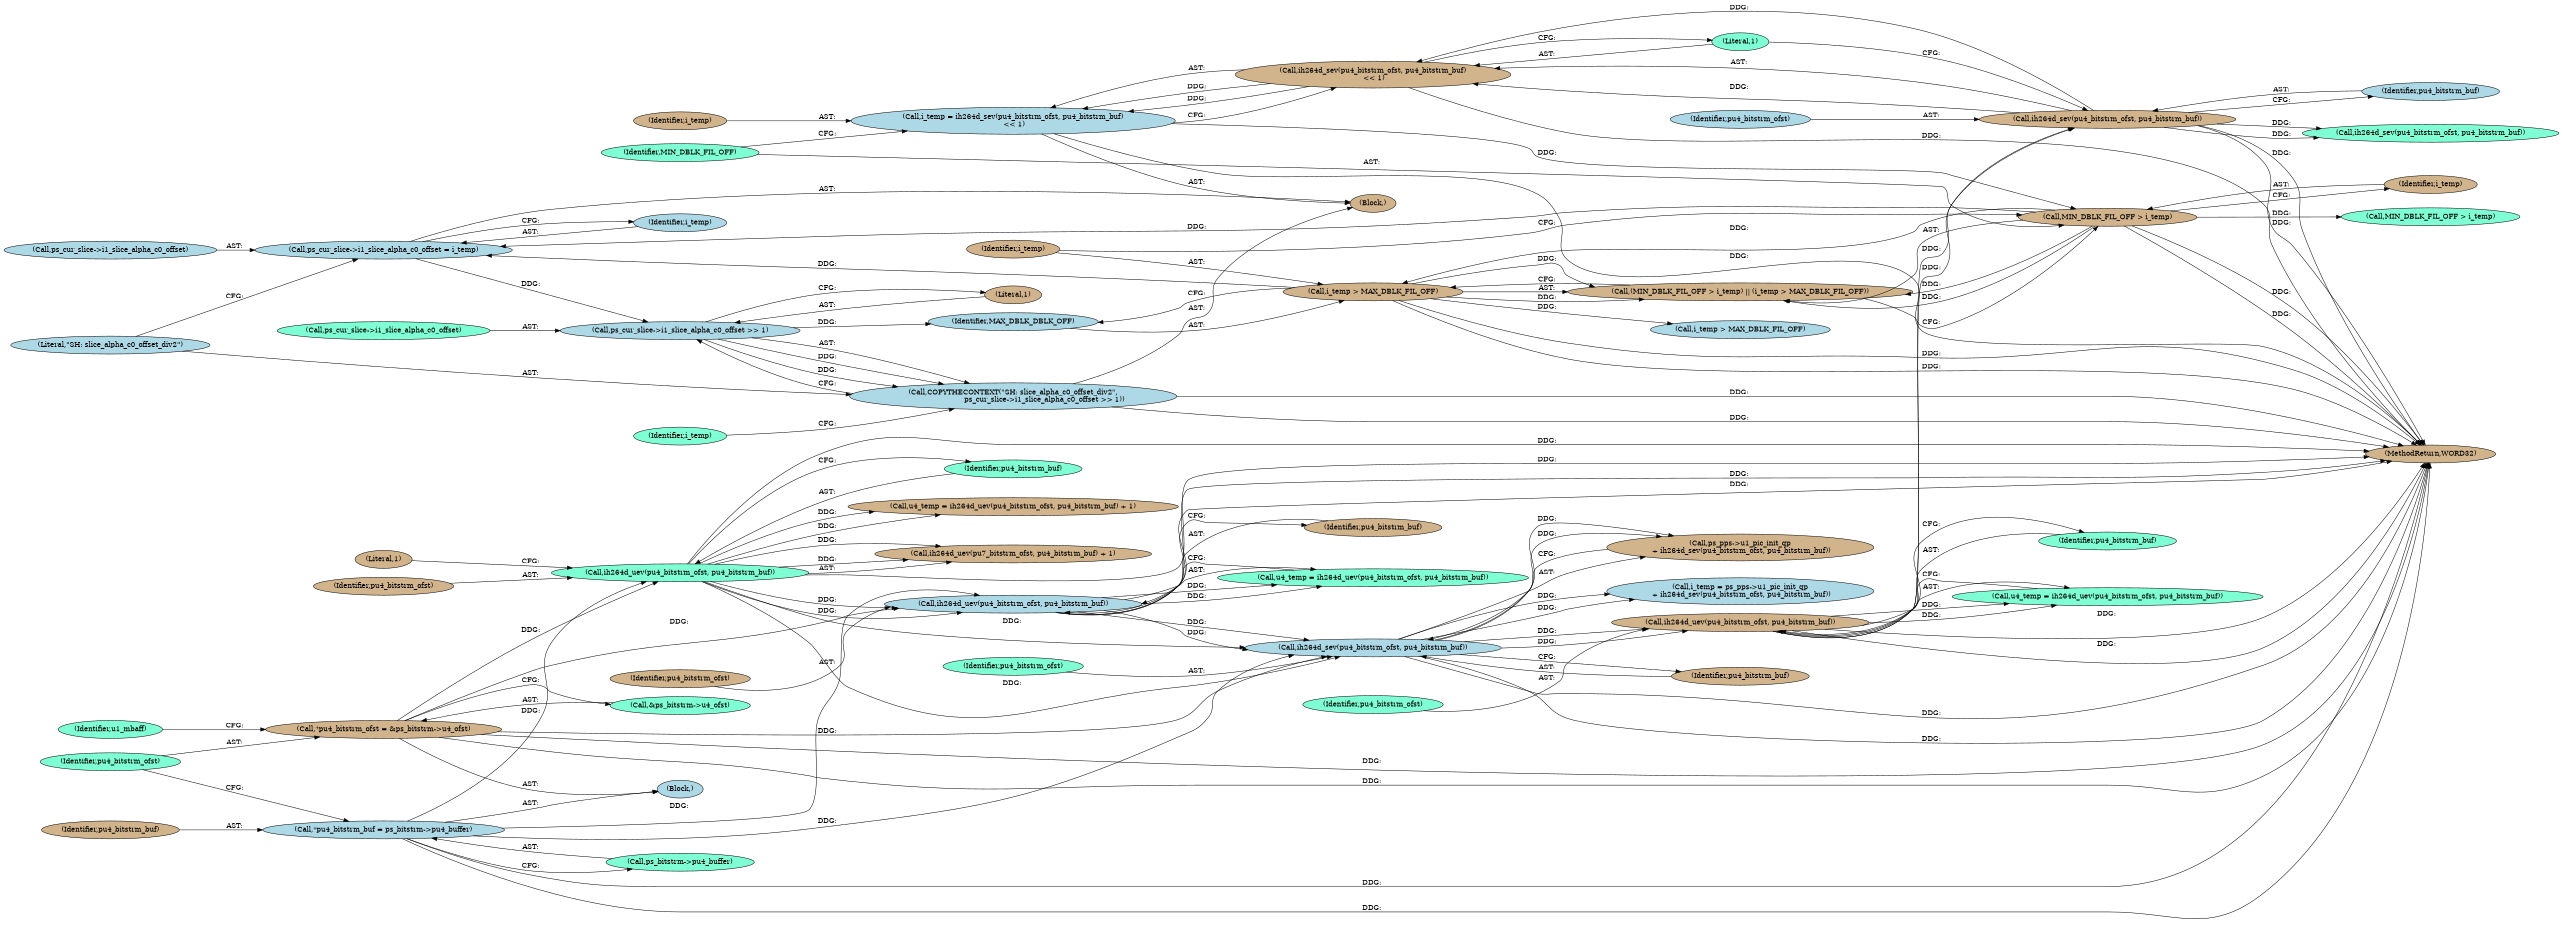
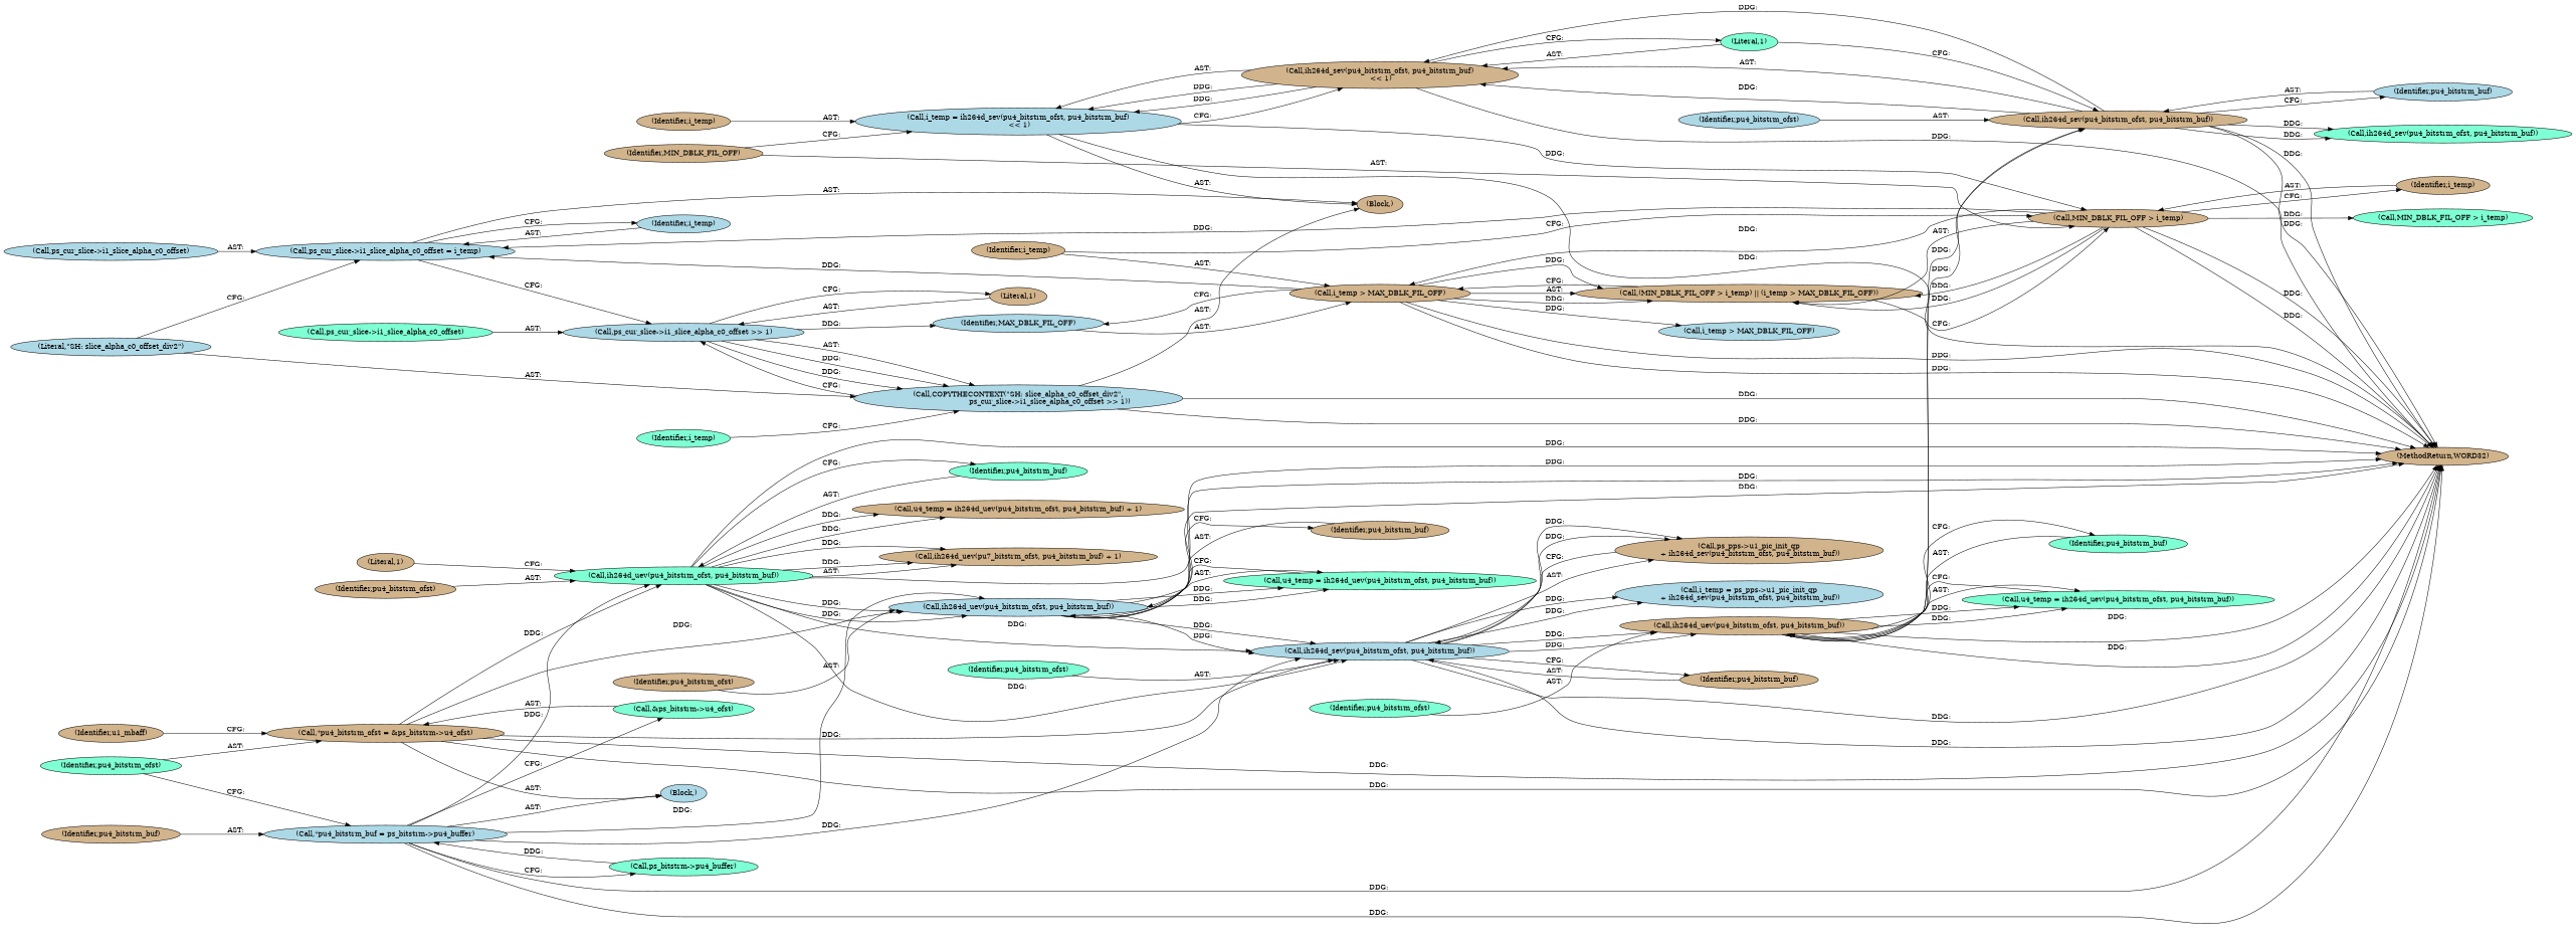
  digraph {
    rankdir=LR
    node [fillcolor=tan style=filled]
    n1 [fillcolor=lightblue label="(Call,ps_cur_slice->i1_slice_alpha_c0_offset = i_temp)"]
    n2 [fillcolor=lightblue label="(Call,ps_cur_slice->i1_slice_alpha_c0_offset >> 1)"]
    n3 [label="(Block,)"]
    n4 [fillcolor=lightblue label="(Identifier,i_temp)"]
-   n5 [fillcolor=lightblue label="(Identifier,MAX_DBLK_DBLK_OFF)"]
+   n5 [fillcolor=lightblue label="(Identifier,MAX_DBLK_FIL_OFF)"]
    n6 [fillcolor=lightblue label="(Call,COPYTHECONTEXT(\"SH: slice_alpha_c0_offset_div2\",\n                            ps_cur_slice->i1_slice_alpha_c0_offset >> 1))"]
    n7 [label="(Literal,1)"]
    n8 [label="(Call,i_temp > MAX_DBLK_FIL_OFF)"]
    n9 [label="(Call,(MIN_DBLK_FIL_OFF > i_temp) || (i_temp > MAX_DBLK_FIL_OFF))"]
    n10 [label="(MethodReturn,WORD32)"]
    n11 [fillcolor=lightblue label="(Call,i_temp > MAX_DBLK_FIL_OFF)"]
    n12 [label="(Call,MIN_DBLK_FIL_OFF > i_temp)"]
    n13 [label="(Identifier,i_temp)"]
    n14 [fillcolor=aquamarine label="(Call,MIN_DBLK_FIL_OFF > i_temp)"]
    n15 [fillcolor=lightblue label="(Call,i_temp = ih264d_sev(pu4_bitstrm_ofst, pu4_bitstrm_buf)\n << 1)"]
    n16 [label="(Call,ih264d_sev(pu4_bitstrm_ofst, pu4_bitstrm_buf)\n << 1)"]
    n17 [fillcolor=aquamarine label="(Literal,1)"]
    n18 [label="(Call,ih264d_sev(pu4_bitstrm_ofst, pu4_bitstrm_buf))"]
    n19 [fillcolor=aquamarine label="(Call,ih264d_sev(pu4_bitstrm_ofst, pu4_bitstrm_buf))"]
    n20 [fillcolor=lightblue label="(Identifier,pu4_bitstrm_buf)"]
    n21 [label="(Call,ih264d_uev(pu4_bitstrm_ofst, pu4_bitstrm_buf))"]
    n22 [fillcolor=aquamarine label="(Identifier,pu4_bitstrm_buf)"]
    n23 [fillcolor=aquamarine label="(Call,u4_temp = ih264d_uev(pu4_bitstrm_ofst, pu4_bitstrm_buf))"]
    n24 [fillcolor=lightblue label="(Call,ih264d_sev(pu4_bitstrm_ofst, pu4_bitstrm_buf))"]
    n25 [label="(Identifier,pu4_bitstrm_buf)"]
    n26 [fillcolor=lightblue label="(Call,i_temp = ps_pps->u1_pic_init_qp\n + ih264d_sev(pu4_bitstrm_ofst, pu4_bitstrm_buf))"]
    n27 [label="(Call,ps_pps->u1_pic_init_qp\n + ih264d_sev(pu4_bitstrm_ofst, pu4_bitstrm_buf))"]
    n28 [fillcolor=lightblue label="(Call,ih264d_uev(pu4_bitstrm_ofst, pu4_bitstrm_buf))"]
    n29 [fillcolor=aquamarine label="(Call,u4_temp = ih264d_uev(pu4_bitstrm_ofst, pu4_bitstrm_buf))"]
    n30 [label="(Identifier,pu4_bitstrm_buf)"]
    n31 [label="(Call,*pu4_bitstrm_ofst = &ps_bitstrm->u4_ofst)"]
    n32 [fillcolor=aquamarine label="(Call,ih264d_uev(pu4_bitstrm_ofst, pu4_bitstrm_buf))"]
    n33 [fillcolor=aquamarine label="(Call,&ps_bitstrm->u4_ofst)"]
    n34 [fillcolor=lightblue label="(Block,)"]
    n35 [fillcolor=aquamarine label="(Identifier,pu4_bitstrm_buf)"]
    n36 [label="(Call,ih264d_uev(pu7_bitstrm_ofst, pu4_bitstrm_buf) + 1)"]
    n37 [label="(Call,u4_temp = ih264d_uev(pu4_bitstrm_ofst, pu4_bitstrm_buf) + 1)"]
    n38 [fillcolor=lightblue label="(Call,*pu4_bitstrm_buf = ps_bitstrm->pu4_buffer)"]
    n39 [fillcolor=aquamarine label="(Call,ps_bitstrm->pu4_buffer)"]
    n40 [fillcolor=aquamarine label="(Identifier,i_temp)"]
    n41 [label="(Identifier,pu4_bitstrm_buf)"]
    n42 [label="(Identifier,i_temp)"]
    n43 [fillcolor=aquamarine label="(Identifier,pu4_bitstrm_ofst)"]
    n44 [fillcolor=lightblue label="(Identifier,pu4_bitstrm_ofst)"]
-   n45 [fillcolor=aquamarine label="(Identifier,MIN_DBLK_FIL_OFF)"]
+   n45 [label="(Identifier,MIN_DBLK_FIL_OFF)"]
    n46 [fillcolor=lightblue label="(Call,ps_cur_slice->i1_slice_alpha_c0_offset)"]
-   n47 [fillcolor=aquamarine label="(Identifier,u1_mbaff)"]
+   n47 [label="(Identifier,u1_mbaff)"]
    n48 [fillcolor=aquamarine label="(Identifier,pu4_bitstrm_ofst)"]
    n49 [fillcolor=aquamarine label="(Call,ps_cur_slice->i1_slice_alpha_c0_offset)"]
    n50 [label="(Literal,1)"]
    n51 [label="(Identifier,pu4_bitstrm_ofst)"]
    n52 [label="(Identifier,i_temp)"]
    n53 [fillcolor=lightblue label="(Literal,\"SH: slice_alpha_c0_offset_div2\")"]
    n54 [label="(Identifier,pu4_bitstrm_ofst)"]
    n55 [fillcolor=aquamarine label="(Identifier,pu4_bitstrm_ofst)"]
-   n1 -> n2 [label="DDG: "]
+   n1 -> n2 [label="CFG: "]
    n1 -> n3 [label="AST: "]
    n1 -> n4 [label="CFG: "]
    n2 -> n5 [label="DDG: "]
    n2 -> n6 [label="AST: "]
    n2 -> n6 [label="DDG: "]
    n2 -> n6 [label="DDG: "]
    n2 -> n7 [label="CFG: "]
    n4 -> n1 [label="AST: "]
    n5 -> n8 [label="AST: "]
    n6 -> n2 [label="CFG: "]
    n6 -> n3 [label="AST: "]
    n6 -> n10 [label="DDG: "]
    n6 -> n10 [label="DDG: "]
    n7 -> n2 [label="AST: "]
    n8 -> n1 [label="DDG: "]
    n8 -> n5 [label="CFG: "]
    n8 -> n9 [label="AST: "]
    n8 -> n9 [label="DDG: "]
    n8 -> n9 [label="DDG: "]
    n8 -> n10 [label="DDG: "]
    n8 -> n10 [label="DDG: "]
    n8 -> n11 [label="DDG: "]
    n9 -> n8 [label="CFG: "]
    n9 -> n12 [label="CFG: "]
    n12 -> n1 [label="DDG: "]
    n12 -> n8 [label="DDG: "]
    n12 -> n9 [label="AST: "]
    n12 -> n9 [label="DDG: "]
    n12 -> n9 [label="DDG: "]
    n12 -> n10 [label="DDG: "]
    n12 -> n10 [label="DDG: "]
    n12 -> n13 [label="CFG: "]
    n12 -> n14 [label="DDG: "]
    n13 -> n12 [label="AST: "]
    n15 -> n3 [label="AST: "]
    n15 -> n10 [label="DDG: "]
    n15 -> n12 [label="DDG: "]
    n15 -> n16 [label="CFG: "]
    n16 -> n10 [label="DDG: "]
    n16 -> n15 [label="AST: "]
    n16 -> n15 [label="DDG: "]
    n16 -> n15 [label="DDG: "]
    n16 -> n17 [label="CFG: "]
    n17 -> n16 [label="AST: "]
    n17 -> n18 [label="CFG: "]
    n18 -> n10 [label="DDG: "]
    n18 -> n10 [label="DDG: "]
    n18 -> n16 [label="AST: "]
    n18 -> n16 [label="DDG: "]
    n18 -> n16 [label="DDG: "]
    n18 -> n19 [label="DDG: "]
    n18 -> n19 [label="DDG: "]
    n18 -> n20 [label="CFG: "]
    n20 -> n18 [label="AST: "]
    n21 -> n10 [label="DDG: "]
    n21 -> n10 [label="DDG: "]
    n21 -> n18 [label="DDG: "]
    n21 -> n18 [label="DDG: "]
    n21 -> n22 [label="CFG: "]
    n21 -> n23 [label="AST: "]
    n21 -> n23 [label="DDG: "]
    n21 -> n23 [label="DDG: "]
    n22 -> n21 [label="AST: "]
    n23 -> n21 [label="CFG: "]
    n24 -> n10 [label="DDG: "]
    n24 -> n10 [label="DDG: "]
    n24 -> n21 [label="DDG: "]
    n24 -> n21 [label="DDG: "]
    n24 -> n25 [label="CFG: "]
    n24 -> n26 [label="DDG: "]
    n24 -> n26 [label="DDG: "]
    n24 -> n27 [label="AST: "]
    n24 -> n27 [label="DDG: "]
    n24 -> n27 [label="DDG: "]
    n25 -> n24 [label="AST: "]
    n27 -> n24 [label="CFG: "]
    n28 -> n10 [label="DDG: "]
    n28 -> n10 [label="DDG: "]
    n28 -> n24 [label="DDG: "]
    n28 -> n24 [label="DDG: "]
    n28 -> n29 [label="AST: "]
    n28 -> n29 [label="DDG: "]
    n28 -> n29 [label="DDG: "]
    n28 -> n30 [label="CFG: "]
    n29 -> n28 [label="CFG: "]
    n30 -> n28 [label="AST: "]
    n31 -> n10 [label="DDG: "]
    n31 -> n10 [label="DDG: "]
    n31 -> n24 [label="DDG: "]
    n31 -> n28 [label="DDG: "]
    n31 -> n32 [label="DDG: "]
-   n31 -> n33 [label="CFG: "]
+   n38 -> n33 [label="CFG: "]
    n31 -> n34 [label="AST: "]
    n32 -> n10 [label="DDG: "]
    n32 -> n10 [label="DDG: "]
    n32 -> n24 [label="DDG: "]
    n32 -> n24 [label="DDG: "]
    n32 -> n28 [label="DDG: "]
    n32 -> n28 [label="DDG: "]
    n32 -> n35 [label="CFG: "]
    n32 -> n36 [label="AST: "]
    n32 -> n36 [label="DDG: "]
    n32 -> n36 [label="DDG: "]
    n32 -> n37 [label="DDG: "]
    n32 -> n37 [label="DDG: "]
    n33 -> n31 [label="AST: "]
    n35 -> n32 [label="AST: "]
    n38 -> n10 [label="DDG: "]
    n38 -> n10 [label="DDG: "]
    n38 -> n24 [label="DDG: "]
    n38 -> n28 [label="DDG: "]
    n38 -> n32 [label="DDG: "]
    n38 -> n34 [label="AST: "]
    n38 -> n39 [label="CFG: "]
-   n39 -> n38 [label="AST: "]
+   n39 -> n38 [label="DDG: "]
    n40 -> n6 [label="CFG: "]
    n41 -> n38 [label="AST: "]
    n42 -> n8 [label="AST: "]
    n42 -> n12 [label="CFG: "]
    n43 -> n24 [label="AST: "]
    n44 -> n18 [label="AST: "]
    n45 -> n12 [label="AST: "]
    n45 -> n15 [label="CFG: "]
    n46 -> n1 [label="AST: "]
    n47 -> n31 [label="CFG: "]
    n48 -> n21 [label="AST: "]
    n49 -> n2 [label="AST: "]
    n50 -> n32 [label="CFG: "]
    n51 -> n32 [label="AST: "]
    n52 -> n15 [label="AST: "]
    n53 -> n1 [label="CFG: "]
    n53 -> n6 [label="AST: "]
    n54 -> n28 [label="AST: "]
    n55 -> n31 [label="AST: "]
    n55 -> n38 [label="CFG: "]
  }
